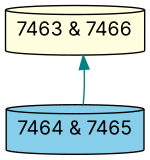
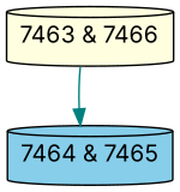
  digraph {
    fontname=Inter
    node [shape=cylinder style=filled fontname=Inter]
    n1 [label="7463 & 7466" fillcolor=lightyellow]
    n2 [label="7464 & 7465" fillcolor=skyblue]
-   n2 -> n1 [color=teal fontname=Inter]
+   n1 -> n2 [color=teal fontname=Inter]
  }
